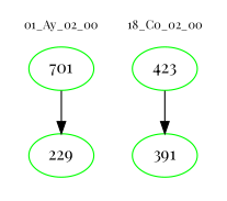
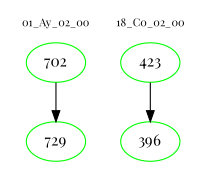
  digraph {
    fontname="Playfair Display"
    node [color=green fontname="Playfair Display"]
    edge [color=black fontname="Playfair Display"]
-   n1 [label=701]
-   n2 [label=229]
+   n1 [label=702]
+   n2 [label=729]
    n3 [label=423]
-   n4 [label=391]
+   n4 [label=396]
    subgraph cluster_1 {
      color=white
      fontsize=10
      label="01_Ay_02_00"
      n1
      n2
    }
    subgraph cluster_2 {
      color=white
      fontsize=10
      label="18_C0_02_00"
      n3
      n4
    }
    n1 -> n2
    n3 -> n4
  }
